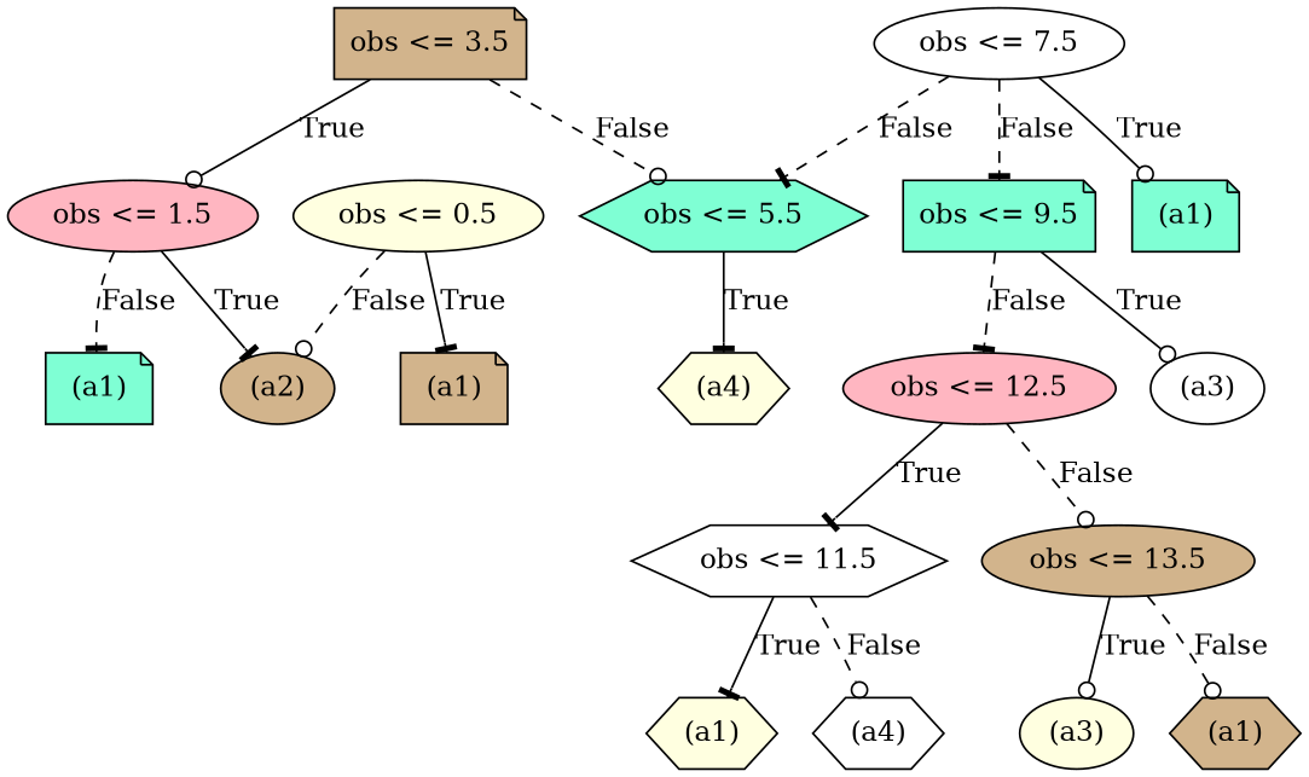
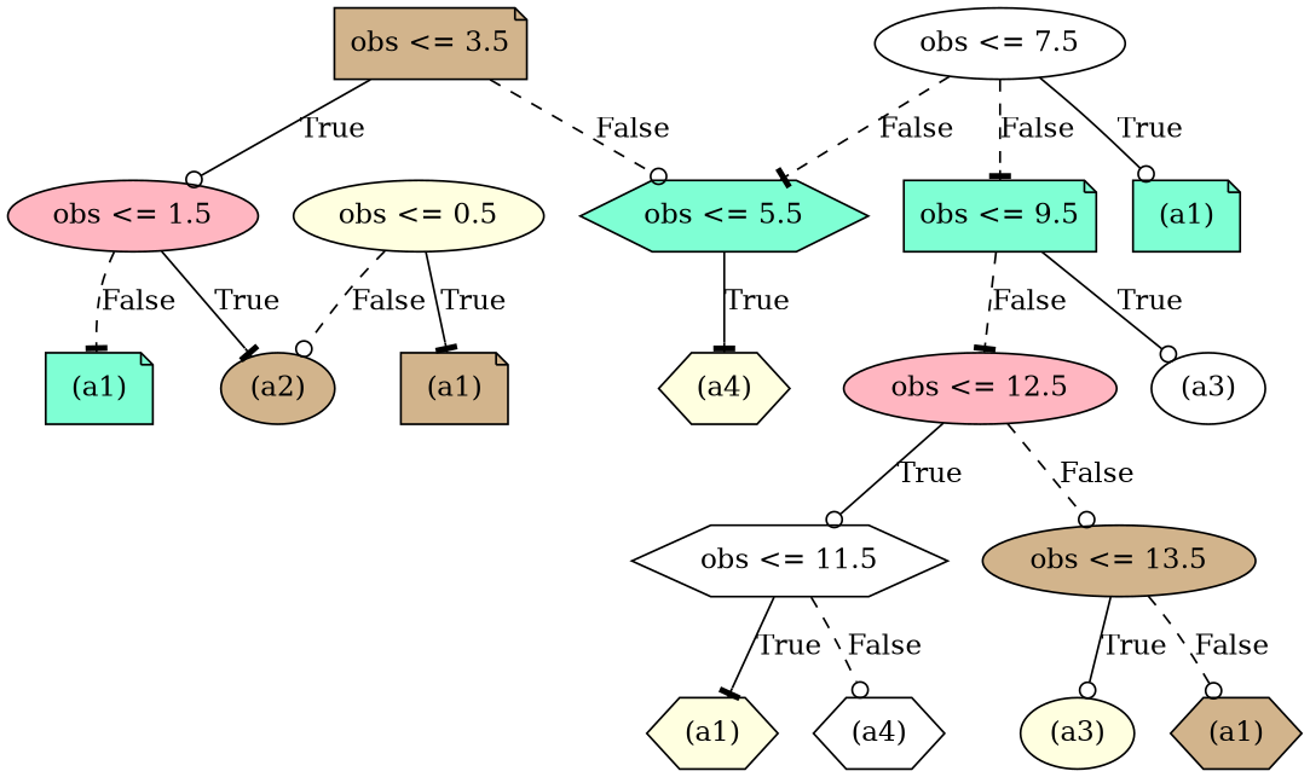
  digraph {
    node [fillcolor=tan shape=ellipse style=filled]
    edge [arrowhead=odot]
    n1 [label="obs <= 3.5" shape=note]
    n2 [fillcolor=lightpink label="obs <= 1.5"]
    n3 [fillcolor=aquamarine label="obs <= 5.5" shape=hexagon]
    n4 [fillcolor=aquamarine label="(a1)" shape=note]
    n5 [label="(a2)"]
    n6 [fillcolor=lightyellow label="(a4)" shape=hexagon]
    n7 [fillcolor=lightyellow label="obs <= 0.5"]
    n8 [label="(a1)" shape=note]
    n9 [fillcolor=white label="obs <= 7.5"]
    n10 [fillcolor=aquamarine label="(a1)" shape=note]
    n11 [fillcolor=aquamarine label="obs <= 9.5" shape=note]
    n12 [fillcolor=white label="(a3)"]
    n13 [fillcolor=lightpink label="obs <= 12.5"]
    n14 [fillcolor=white label="obs <= 11.5" shape=hexagon]
    n15 [label="obs <= 13.5"]
    n16 [fillcolor=lightyellow label="(a1)" shape=hexagon]
    n17 [fillcolor=white label="(a4)" shape=hexagon]
    n18 [fillcolor=lightyellow label="(a3)"]
    n19 [label="(a1)" shape=hexagon]
    n1 -> n2 [label=True]
    n1 -> n3 [label=False style=dashed]
    n2 -> n4 [arrowhead=tee label=False style=dashed]
    n2 -> n5 [arrowhead=tee label=True]
    n3 -> n6 [arrowhead=tee label=True]
    n7 -> n5 [label=False style=dashed]
    n7 -> n8 [arrowhead=tee label=True]
    n9 -> n3 [arrowhead=tee label=False style=dashed]
    n9 -> n10 [label=True]
    n9 -> n11 [arrowhead=tee label=False style=dashed]
    n11 -> n12 [label=True]
    n11 -> n13 [arrowhead=tee label=False style=dashed]
-   n13 -> n14 [arrowhead=tee label=True]
+   n13 -> n14 [label=True]
    n13 -> n15 [label=False style=dashed]
    n14 -> n16 [arrowhead=tee label=True]
    n14 -> n17 [label=False style=dashed]
    n15 -> n18 [label=True]
    n15 -> n19 [label=False style=dashed]
  }
